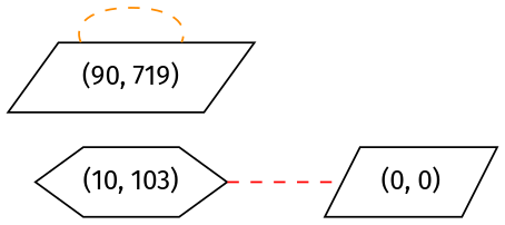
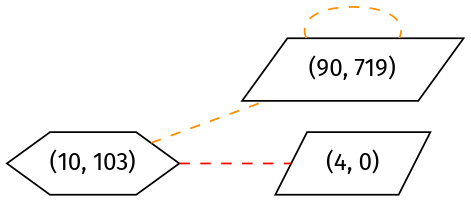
  graph {
    fontname="Fira Sans"
    rankdir=LR
    node [fontname="Fira Sans" shape=parallelogram]
    edge [color=darkorange fontname="Fira Sans" style=dashed weight=2]
    "(10, 103)" [shape=hexagon]
    n2 [label="(90, 719)"]
-   "(0, 0)"
+   "(0, 0)" [label="(4, 0)"]
+   "(10, 103)" -- n2
    "(10, 103)" -- "(0, 0)" [color=red weight=4]
    n2 -- n2
  }
